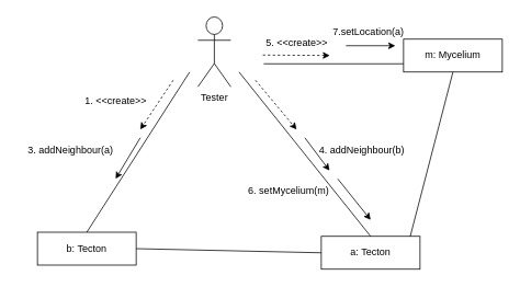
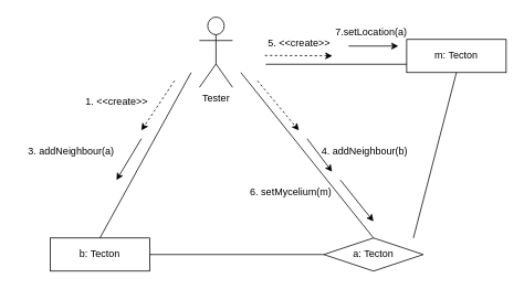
  <mxCell id="0" />
  <mxCell id="1" parent="0" />
- <mxCell id="2" value="b: &lt;span style=&quot;background-color: transparent; color: light-dark(rgb(0, 0, 0), rgb(255, 255, 255));&quot;&gt;Tecton&lt;/span&gt;" style="html=1;whiteSpace=wrap;" parent="1" vertex="1"><mxGeometry x="45" y="282" width="120" height="40" as="geometry" /></mxCell>
- <mxCell id="3" value="a: Tecton" style="html=1;whiteSpace=wrap;" parent="1" vertex="1"><mxGeometry x="390" y="287" width="120" height="40" as="geometry" /></mxCell>
- <mxCell id="4" value="m: Mycelium" style="html=1;whiteSpace=wrap;" parent="1" vertex="1"><mxGeometry x="490" y="47" width="120" height="40" as="geometry" /></mxCell>
+ <mxCell id="2" value="b: &lt;span style=&quot;background-color: transparent; color: light-dark(rgb(0, 0, 0), rgb(255, 255, 255));&quot;&gt;Tecton&lt;/span&gt;" style="html=1;whiteSpace=wrap;" parent="1" vertex="1"><mxGeometry x="60" y="287" width="120" height="40" as="geometry" /></mxCell>
+ <mxCell id="3" value="a: Tecton" style="rhombus;html=1;whiteSpace=wrap;" parent="1" vertex="1"><mxGeometry x="390" y="287" width="120" height="40" as="geometry" /></mxCell>
+ <mxCell id="4" value="m: Tecton" style="html=1;whiteSpace=wrap;" parent="1" vertex="1"><mxGeometry x="490" y="47" width="120" height="40" as="geometry" /></mxCell>
  <mxCell id="5" value="" style="endArrow=none;html=1;rounded=0;exitX=0.5;exitY=0;exitDx=0;exitDy=0;entryX=0.25;entryY=1;entryDx=0;entryDy=0;" parent="1" source="2" edge="1"><mxGeometry width="50" height="50" relative="1" as="geometry"><mxPoint x="200" y="137" as="sourcePoint" /><mxPoint x="230" y="87" as="targetPoint" /></mxGeometry></mxCell>
  <mxCell id="6" value="" style="endArrow=none;html=1;rounded=0;entryX=0.75;entryY=1;entryDx=0;entryDy=0;exitX=0.5;exitY=0;exitDx=0;exitDy=0;" parent="1" source="3" edge="1"><mxGeometry width="50" height="50" relative="1" as="geometry"><mxPoint x="220" y="137" as="sourcePoint" /><mxPoint x="290" y="87" as="targetPoint" /></mxGeometry></mxCell>
  <mxCell id="7" value="" style="endArrow=none;html=1;rounded=0;entryX=1;entryY=0.75;entryDx=0;entryDy=0;exitX=0;exitY=0.75;exitDx=0;exitDy=0;" parent="1" source="4" edge="1"><mxGeometry width="50" height="50" relative="1" as="geometry"><mxPoint x="260" y="137" as="sourcePoint" /><mxPoint x="320" y="77" as="targetPoint" /></mxGeometry></mxCell>
  <mxCell id="8" value="" style="endArrow=classic;html=1;rounded=0;dashed=1;" parent="1" edge="1"><mxGeometry width="50" height="50" relative="1" as="geometry"><mxPoint x="210" y="97" as="sourcePoint" /><mxPoint x="170" y="157" as="targetPoint" /></mxGeometry></mxCell>
  <mxCell id="9" value="" style="endArrow=classic;html=1;rounded=0;" parent="1" edge="1"><mxGeometry width="50" height="50" relative="1" as="geometry"><mxPoint x="170" y="167" as="sourcePoint" /><mxPoint x="140" y="217" as="targetPoint" /></mxGeometry></mxCell>
  <mxCell id="10" value="1. &amp;lt;&amp;lt;create&amp;gt;&amp;gt;" style="text;html=1;align=center;verticalAlign=middle;resizable=0;points=[];autosize=1;strokeColor=none;fillColor=none;" parent="1" vertex="1"><mxGeometry y="107" width="100" height="30" as="geometry" x="90" /></mxCell>
  <mxCell id="11" value="" style="endArrow=none;html=1;rounded=0;exitX=1;exitY=0.5;exitDx=0;exitDy=0;entryX=0;entryY=0.5;entryDx=0;entryDy=0;" parent="1" source="2" target="3" edge="1"><mxGeometry width="50" height="50" relative="1" as="geometry"><mxPoint x="240" y="237" as="sourcePoint" /><mxPoint x="290" y="187" as="targetPoint" /></mxGeometry></mxCell>
  <mxCell id="12" value="&lt;span style=&quot;background-color: light-dark(rgb(255, 255, 255), rgb(31, 31, 0));&quot;&gt;3. addNeighbour(a)&lt;/span&gt;" style="text;html=1;align=center;verticalAlign=middle;resizable=0;points=[];autosize=1;strokeColor=none;fillColor=none;" parent="1" vertex="1"><mxGeometry x="20" y="167" width="130" height="30" as="geometry" /></mxCell>
  <mxCell id="13" value="" style="endArrow=classic;html=1;rounded=0;dashed=1;" parent="1" edge="1"><mxGeometry width="50" height="50" relative="1" as="geometry"><mxPoint x="310" y="97" as="sourcePoint" /><mxPoint x="360" y="157" as="targetPoint" /></mxGeometry></mxCell>
  <mxCell id="14" value="" style="endArrow=classic;html=1;rounded=0;" parent="1" edge="1"><mxGeometry width="50" height="50" relative="1" as="geometry"><mxPoint x="370" y="167" as="sourcePoint" /><mxPoint x="400" y="207" as="targetPoint" /></mxGeometry></mxCell>
  <mxCell id="15" value="&lt;span style=&quot;background-color: light-dark(rgb(255, 255, 255), rgb(237, 237, 237));&quot;&gt;4. addNeighbour(b)&lt;/span&gt;" style="text;html=1;align=center;verticalAlign=middle;resizable=0;points=[];autosize=1;strokeColor=none;fillColor=none;" parent="1" vertex="1"><mxGeometry x="374" y="167" width="130" height="30" as="geometry" /></mxCell>
  <mxCell id="16" value="" style="endArrow=classic;html=1;rounded=0;dashed=1;entryX=0.904;entryY=0.995;entryDx=0;entryDy=0;entryPerimeter=0;exitX=0.09;exitY=0.979;exitDx=0;exitDy=0;exitPerimeter=0;" parent="1" edge="1" target="17" source="17"><mxGeometry width="50" height="50" relative="1" as="geometry"><mxPoint x="322" y="72" as="sourcePoint" /><mxPoint x="400" y="72" as="targetPoint" /></mxGeometry></mxCell>
  <mxCell id="17" value="5. &amp;lt;&amp;lt;create&amp;gt;&amp;gt;" style="text;html=1;align=center;verticalAlign=middle;resizable=0;points=[];autosize=1;strokeColor=none;fillColor=none;" parent="1" vertex="1"><mxGeometry x="310" y="37" width="100" height="30" as="geometry" /></mxCell>
  <mxCell id="18" value="" style="endArrow=none;html=1;rounded=0;exitX=0.901;exitY=0.002;exitDx=0;exitDy=0;entryX=0.5;entryY=1;entryDx=0;entryDy=0;exitPerimeter=0;" parent="1" source="3" target="4" edge="1"><mxGeometry width="50" height="50" relative="1" as="geometry"><mxPoint x="410" y="187" as="sourcePoint" /><mxPoint x="460" y="137" as="targetPoint" /></mxGeometry></mxCell>
  <mxCell id="19" value="" style="endArrow=classic;html=1;rounded=0;" parent="1" edge="1"><mxGeometry width="50" height="50" relative="1" as="geometry"><mxPoint x="410" y="217" as="sourcePoint" /><mxPoint x="450" y="267" as="targetPoint" /></mxGeometry></mxCell>
  <mxCell id="20" value="&lt;span&gt;6. set&lt;span style=&quot;color: light-dark(rgb(0, 0, 0), rgb(255, 255, 255));&quot;&gt;Mycelium(m)&lt;/span&gt;&lt;/span&gt;" style="text;html=1;align=center;verticalAlign=middle;resizable=0;points=[];autosize=1;strokeColor=none;fillColor=none;" parent="1" vertex="1"><mxGeometry x="290" y="217" width="120" height="30" as="geometry" /></mxCell>
  <mxCell id="21" value="" style="endArrow=classic;html=1;rounded=0;" parent="1" edge="1"><mxGeometry width="50" height="50" relative="1" as="geometry"><mxPoint x="420" y="55" as="sourcePoint" /><mxPoint x="480" y="55" as="targetPoint" /></mxGeometry></mxCell>
  <mxCell id="22" value="7.setLocation(a)" style="text;html=1;align=center;verticalAlign=middle;resizable=0;points=[];autosize=1;strokeColor=none;fillColor=none;" parent="1" vertex="1"><mxGeometry x="392" y="24" width="110" height="30" as="geometry" /></mxCell>
  <mxCell id="23" value="Tester" style="shape=umlActor;verticalLabelPosition=bottom;verticalAlign=top;html=1;" parent="1" vertex="1"><mxGeometry x="240" y="20" width="40" height="85" as="geometry" /></mxCell>
